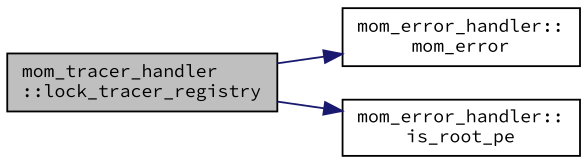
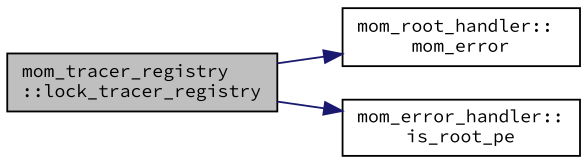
  digraph {
    fontname="Source Code Pro"
    rankdir=LR
    node [color=black fillcolor=white fontname="Source Code Pro" fontsize=10 shape=record style=filled]
    edge [color=midnightblue fontname="Source Code Pro" fontsize=10 labelfontname=Helvetica labelfontsize=10 style=solid]
-   n1 [fillcolor=grey75 fontcolor=black height=0.2 label="mom_tracer_handler\l::lock_tracer_registry" width=0.4]
-   n2 [height=0.2 label="mom_error_handler::\lmom_error" width=0.4]
+   n1 [fillcolor=grey75 fontcolor=black height=0.2 label="mom_tracer_registry\l::lock_tracer_registry" width=0.4]
+   n2 [height=0.2 label="mom_root_handler::\lmom_error" width=0.4]
    n3 [height=0.2 label="mom_error_handler::\lis_root_pe" width=0.4]
    n1 -> n2
    n1 -> n3
  }
